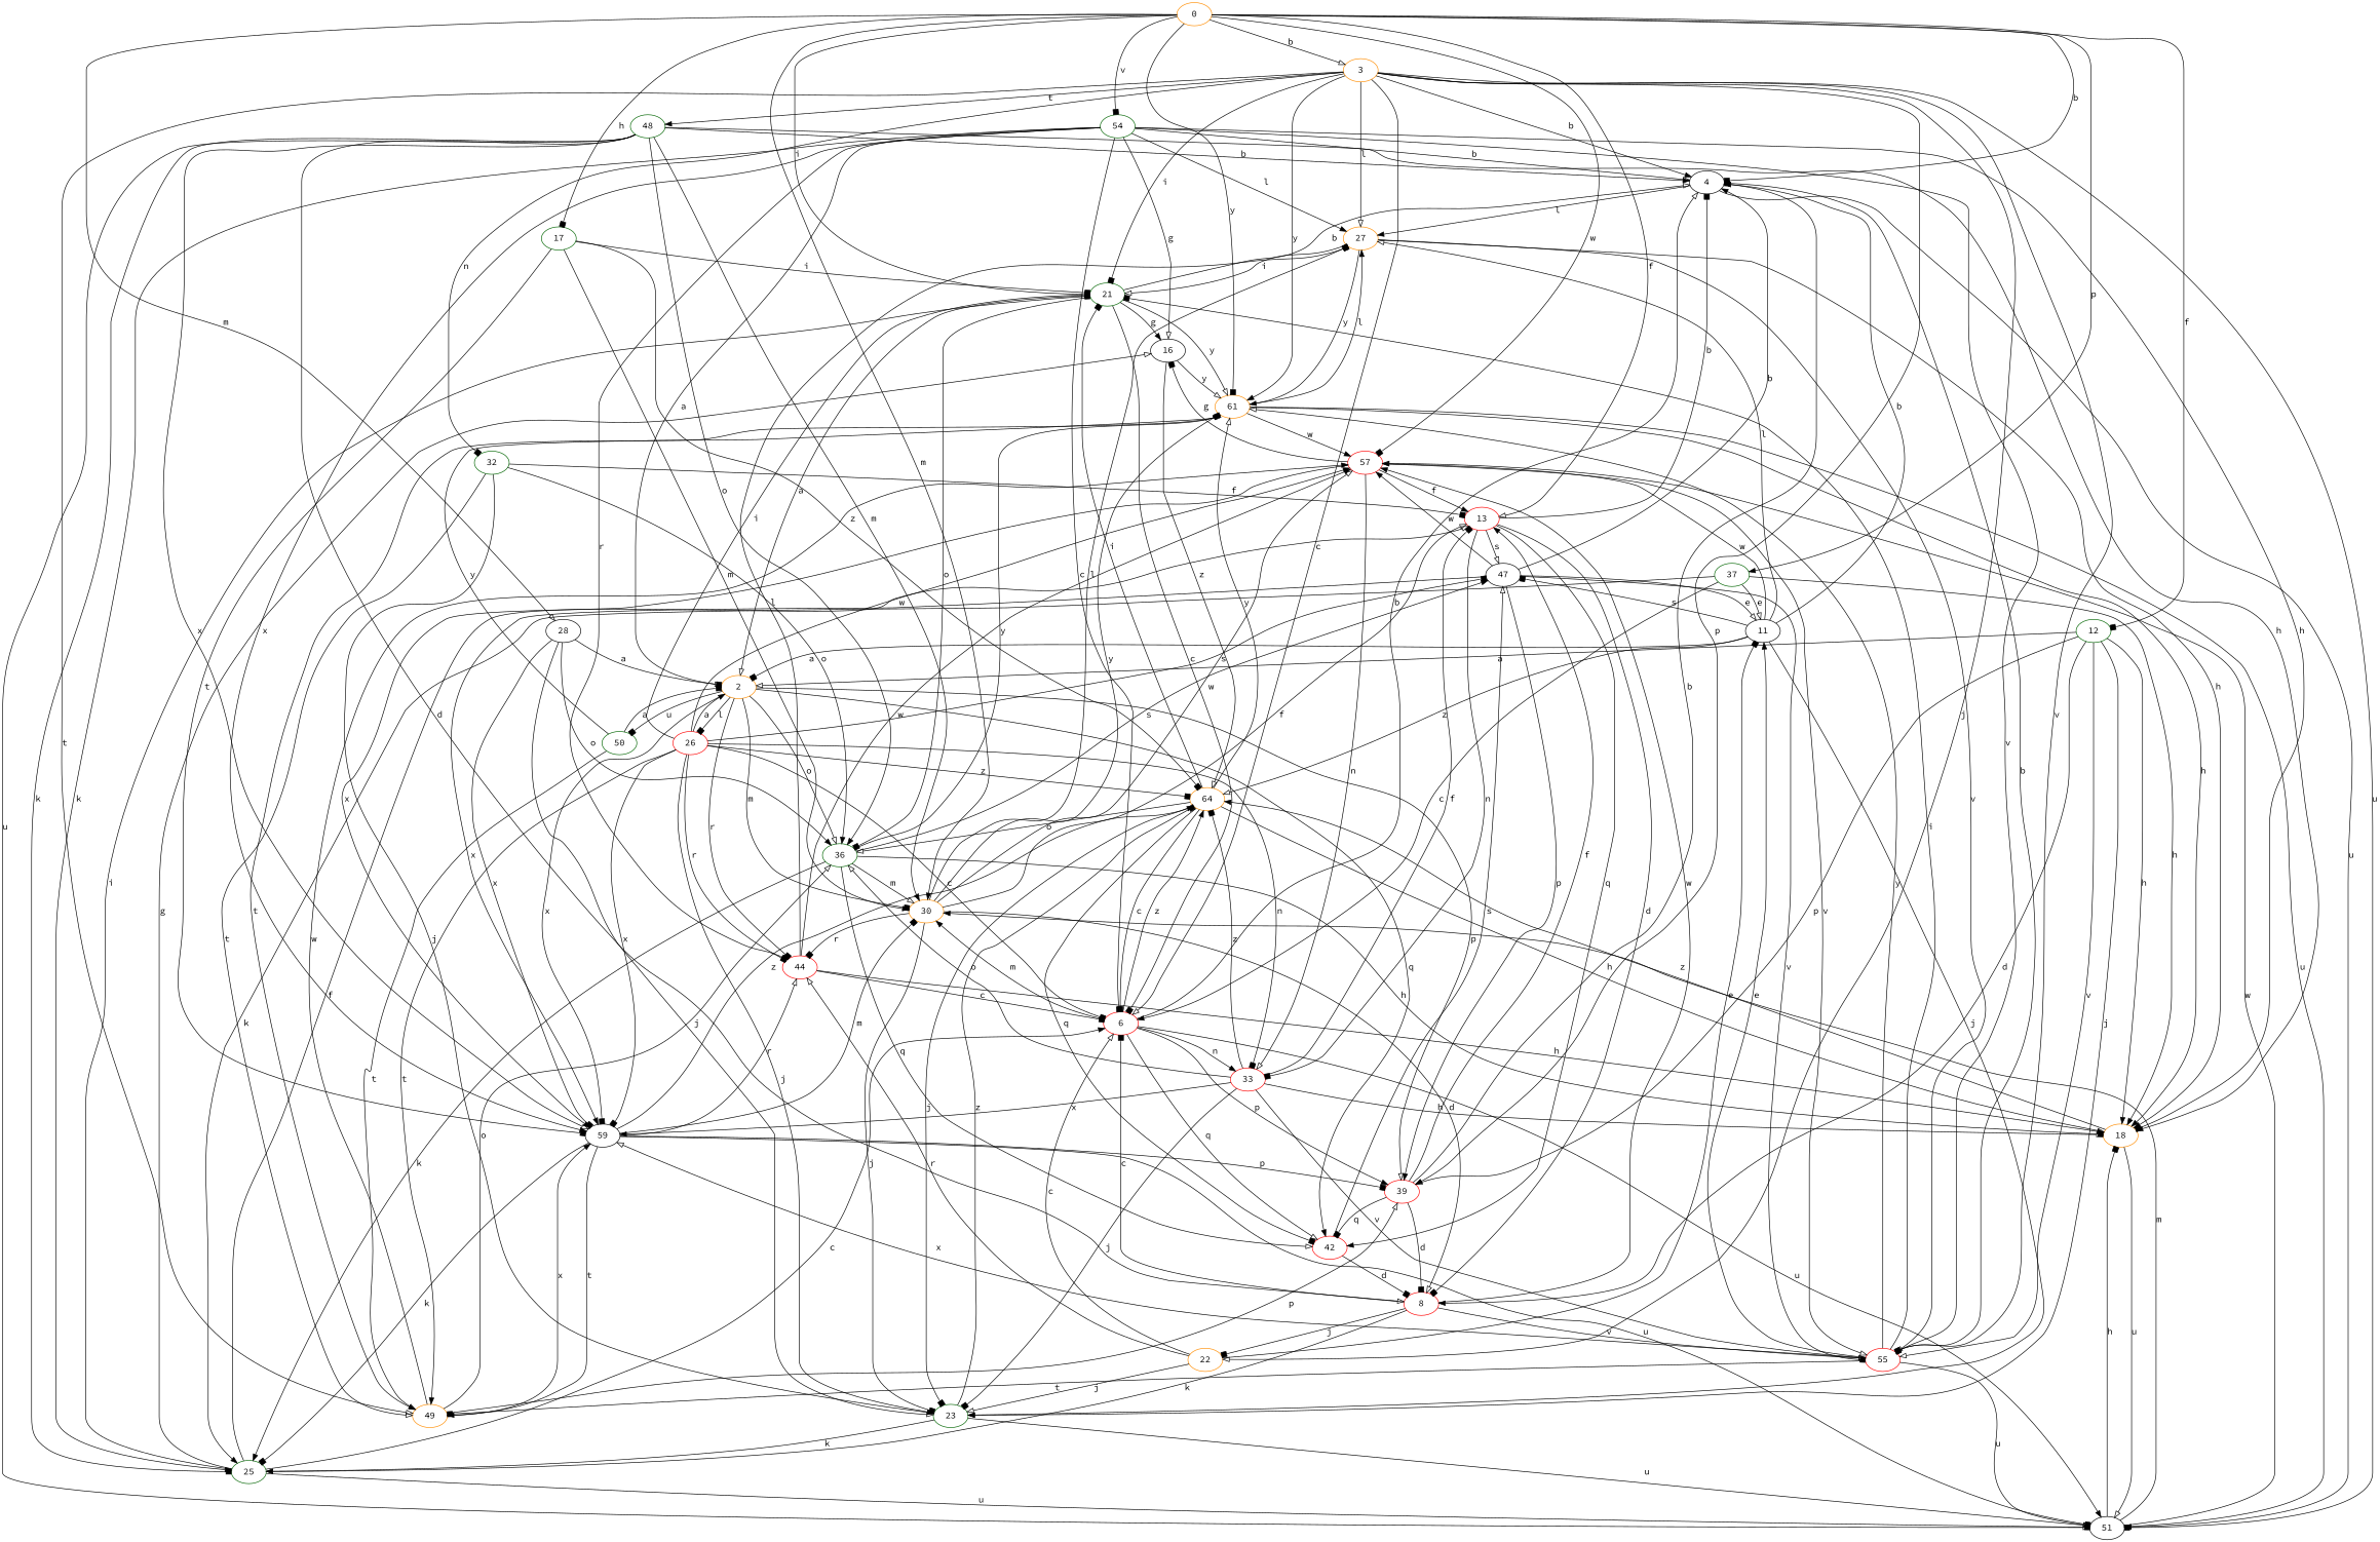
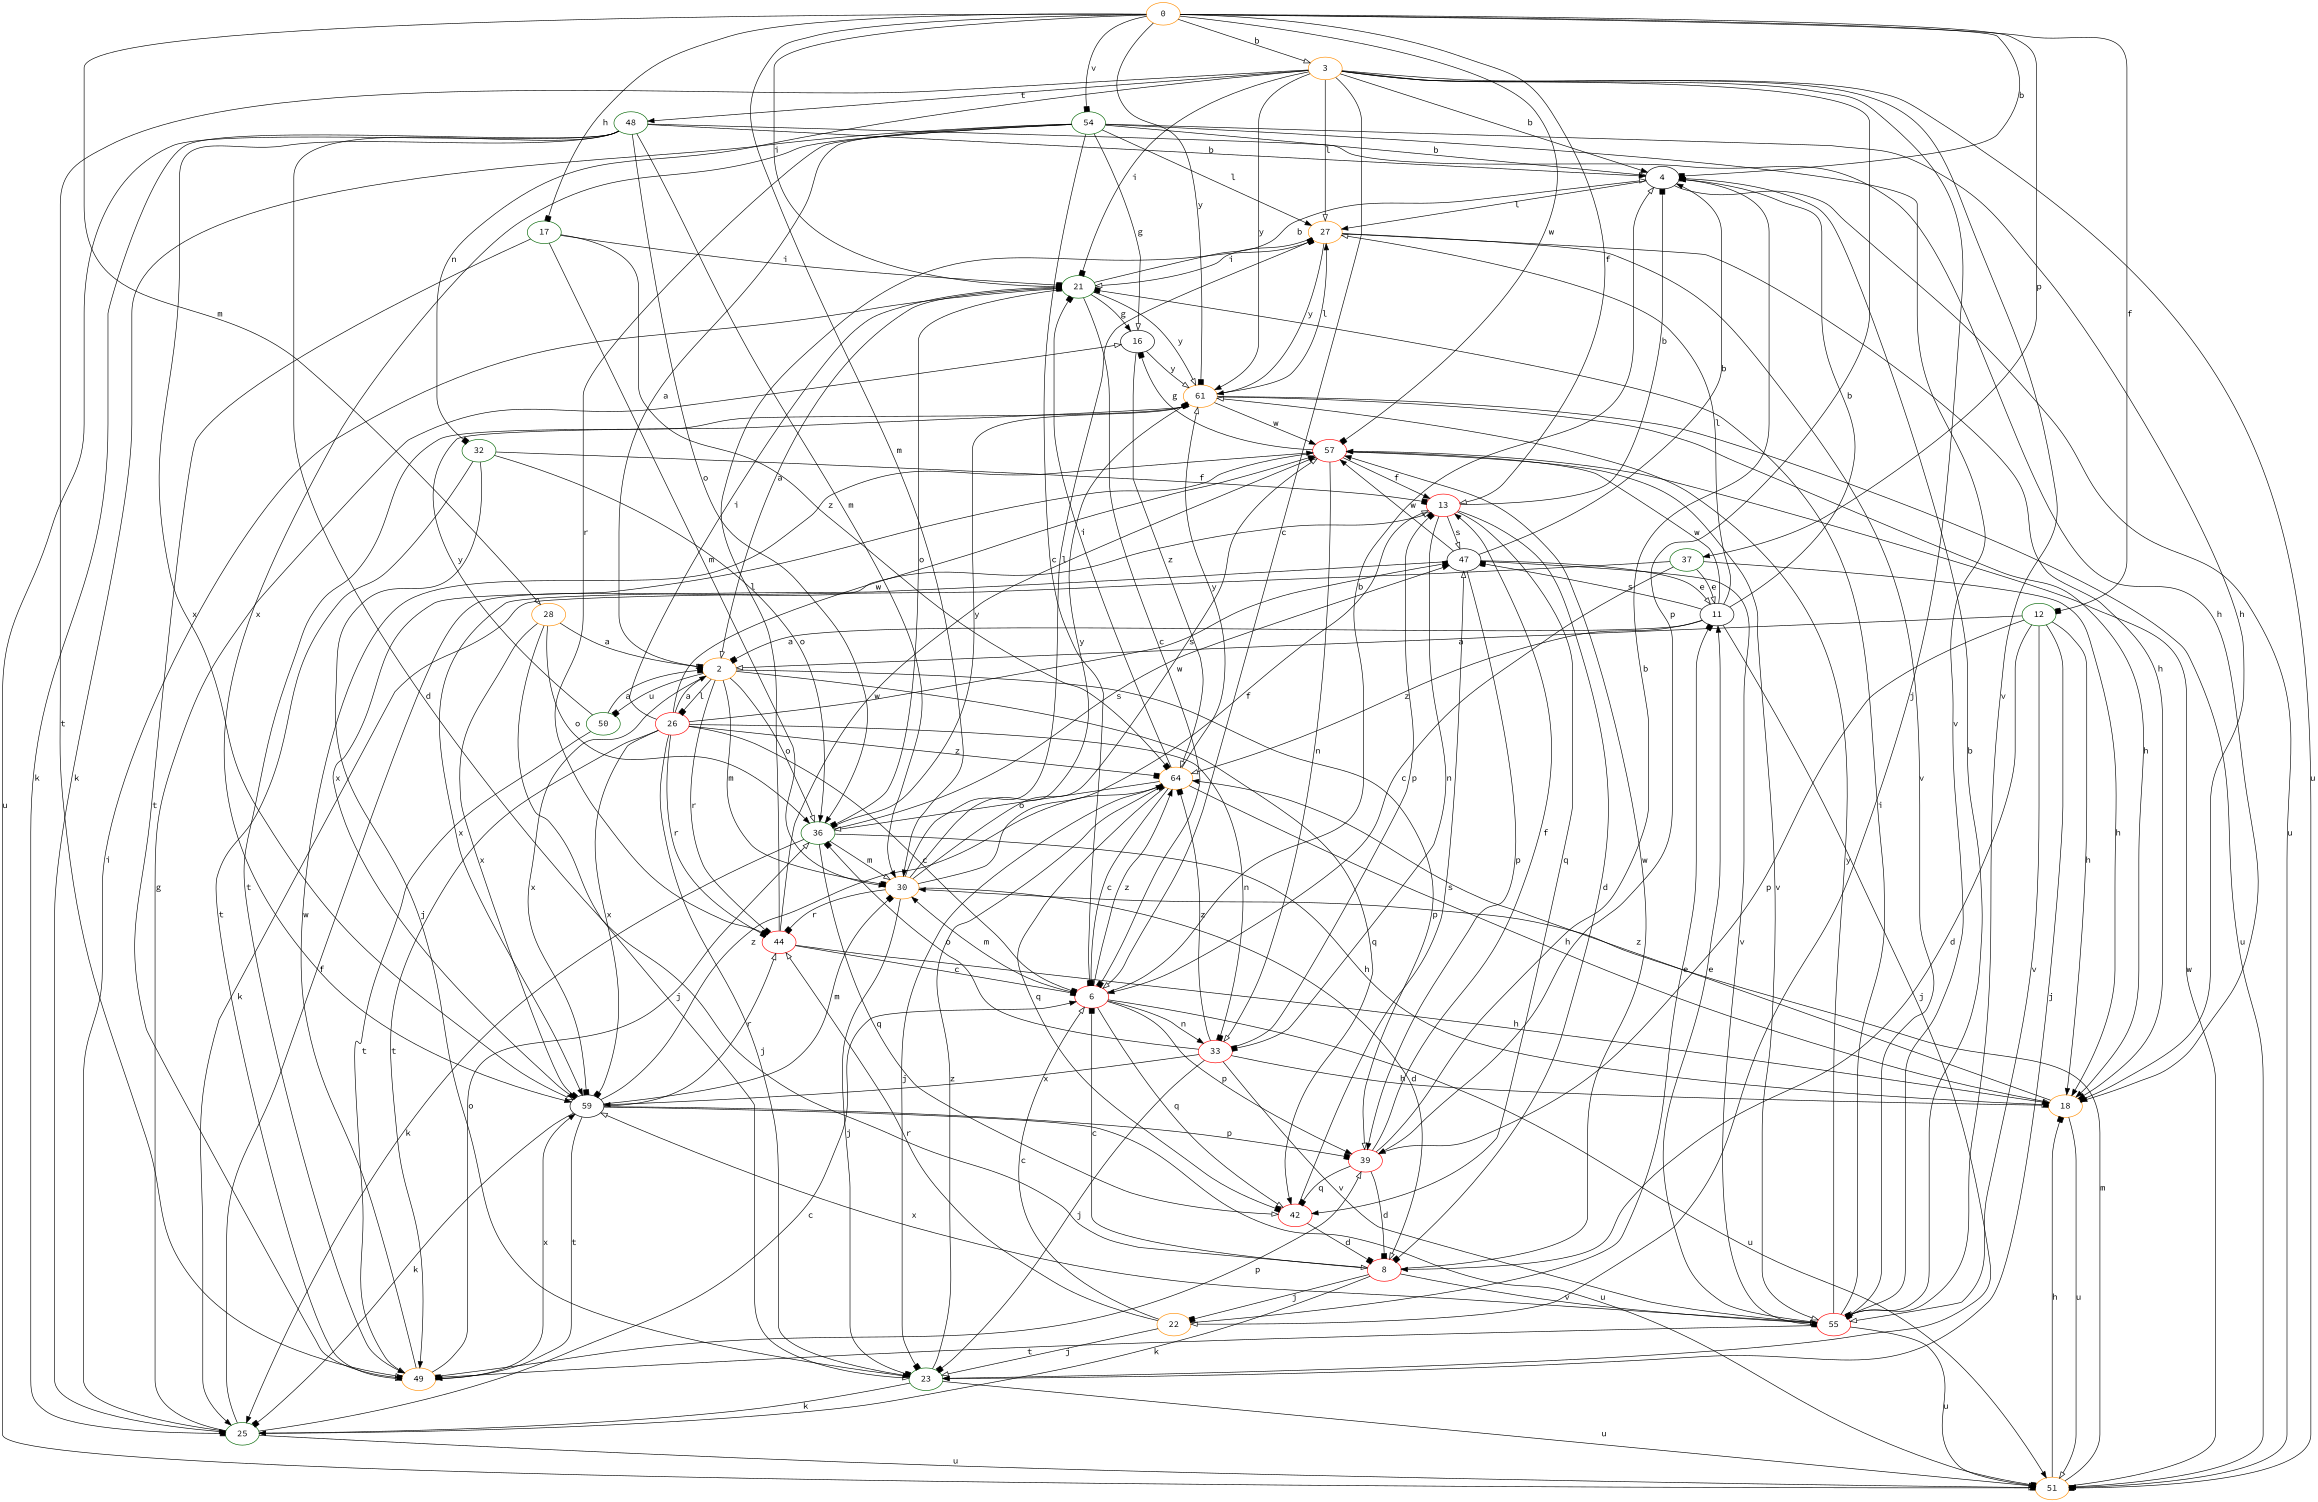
  strict digraph {
    fontname="Source Code Pro"
    node [color=darkorange fontname="Source Code Pro"]
    edge [arrowhead=box fontname="Source Code Pro"]
    0
    3
    4 [color=black]
    12 [color=darkgreen]
    13 [color=red]
    17 [color=darkgreen]
    21 [color=darkgreen]
-   28 [color=black]
+   28
    30
    37 [color=darkgreen]
    54 [color=darkgreen]
    57 [color=red]
    61
    39 [color=red]
    6 [color=red]
    22
    27
    32 [color=darkgreen]
    48 [color=darkgreen]
    49
-   51 [color=black]
+   51
    55 [color=red]
    2
    8 [color=red]
    23 [color=darkgreen]
    18
    42 [color=red]
    33 [color=red]
    47 [color=black]
    64
    36 [color=darkgreen]
    16 [color=black]
    59 [color=black]
    44 [color=red]
    25 [color=darkgreen]
    11 [color=black]
    26 [color=red]
    50 [color=darkgreen]
    0 -> 3 [arrowhead=onormal label=b]
    0 -> 4 [label=b]
    0 -> 12 [label=f]
    0 -> 13 [arrowhead=onormal label=f]
    0 -> 17 [label=h]
    0 -> 21 [label=i]
    0 -> 28 [arrowhead=onormal label=m]
    0 -> 30 [arrowhead=normal label=m]
    0 -> 37 [arrowhead=normal label=p]
    0 -> 54 [label=v]
    0 -> 57 [label=w]
    0 -> 61 [label=y]
    3 -> 4 [arrowhead=normal label=b]
    3 -> 21 [label=i]
    3 -> 61 [arrowhead=normal label=y]
    3 -> 39 [arrowhead=normal label=p]
    3 -> 6 [arrowhead=onormal label=c]
    3 -> 22 [arrowhead=onormal label=j]
    3 -> 27 [arrowhead=onormal label=l]
    3 -> 32 [label=n]
    3 -> 48 [arrowhead=normal label=t]
    3 -> 49 [arrowhead=onormal label=t]
    3 -> 51 [label=u]
    3 -> 55 [label=v]
    4 -> 27 [arrowhead=normal label=l]
    4 -> 51 [arrowhead=normal label=u]
    12 -> 39 [arrowhead=onormal label=p]
    12 -> 55 [arrowhead=onormal label=v]
    12 -> 2 [arrowhead=onormal label=a]
    12 -> 8 [arrowhead=normal label=d]
    12 -> 23 [arrowhead=normal label=j]
    12 -> 18 [arrowhead=normal label=h]
    13 -> 4 [label=b]
    13 -> 8 [label=d]
    13 -> 42 [arrowhead=normal label=q]
    13 -> 33 [label=n]
    13 -> 47 [arrowhead=onormal label=s]
    17 -> 21 [label=i]
    17 -> 30 [arrowhead=normal label=m]
-   17 -> 59 [label=t]
+   17 -> 49 [label=t]
    17 -> 64 [label=z]
    21 -> 4 [arrowhead=onormal label=b]
    21 -> 61 [arrowhead=onormal label=y]
    21 -> 6 [label=c]
    21 -> 2 [arrowhead=onormal label=a]
    21 -> 36 [label=o]
    21 -> 16 [arrowhead=normal label=g]
    28 -> 2 [arrowhead=onormal label=a]
    28 -> 23 [arrowhead=onormal label=j]
    28 -> 36 [arrowhead=normal label=o]
    28 -> 59 [label=x]
    30 -> 13 [arrowhead=onormal label=f]
    30 -> 57 [arrowhead=onormal label=w]
    30 -> 61 [arrowhead=normal label=y]
    30 -> 27 [label=l]
    30 -> 8 [arrowhead=onormal label=d]
    30 -> 23 [label=j]
    30 -> 44 [label=r]
    37 -> 6 [arrowhead=normal label=c]
    37 -> 18 [arrowhead=normal label=h]
    37 -> 25 [arrowhead=normal label=k]
    37 -> 11 [arrowhead=onormal label=e]
    54 -> 4 [arrowhead=onormal label=b]
    54 -> 6 [label=c]
    54 -> 27 [arrowhead=normal label=l]
    54 -> 55 [label=v]
    54 -> 2 [label=a]
    54 -> 18 [label=h]
    54 -> 16 [arrowhead=onormal label=g]
    54 -> 59 [arrowhead=normal label=x]
    54 -> 44 [label=r]
    54 -> 25 [arrowhead=normal label=k]
    57 -> 13 [arrowhead=normal label=f]
    57 -> 55 [arrowhead=onormal label=v]
    57 -> 33 [arrowhead=onormal label=n]
    57 -> 16 [label=g]
    57 -> 59 [arrowhead=normal label=x]
    61 -> 57 [arrowhead=normal label=w]
    61 -> 27 [arrowhead=normal label=l]
    61 -> 49 [arrowhead=normal label=t]
    61 -> 51 [arrowhead=normal label=u]
    61 -> 18 [arrowhead=normal label=h]
    39 -> 4 [arrowhead=normal label=b]
    39 -> 13 [arrowhead=normal label=f]
    39 -> 8 [label=d]
    39 -> 42 [label=q]
    6 -> 4 [arrowhead=onormal label=b]
    6 -> 30 [arrowhead=normal label=m]
    6 -> 39 [arrowhead=normal label=p]
    6 -> 51 [arrowhead=normal label=u]
    6 -> 42 [arrowhead=onormal label=q]
    6 -> 33 [arrowhead=normal label=n]
    6 -> 64 [arrowhead=normal label=z]
    22 -> 6 [arrowhead=onormal label=c]
    22 -> 23 [arrowhead=onormal label=j]
    22 -> 44 [arrowhead=onormal label=r]
    22 -> 11 [label=e]
    27 -> 21 [arrowhead=onormal label=i]
    27 -> 61 [arrowhead=normal label=y]
    27 -> 55 [arrowhead=onormal label=v]
    27 -> 18 [arrowhead=normal label=h]
    32 -> 13 [label=f]
    32 -> 49 [arrowhead=onormal label=t]
    32 -> 23 [arrowhead=normal label=j]
    32 -> 36 [arrowhead=normal label=o]
    48 -> 4 [arrowhead=normal label=b]
    48 -> 30 [arrowhead=normal label=m]
    48 -> 51 [arrowhead=onormal label=u]
    48 -> 8 [arrowhead=onormal label=d]
    48 -> 18 [arrowhead=normal label=h]
    48 -> 36 [arrowhead=normal label=o]
    48 -> 59 [arrowhead=onormal label=x]
    48 -> 25 [label=k]
    49 -> 57 [arrowhead=normal label=w]
    49 -> 39 [arrowhead=onormal label=p]
    49 -> 36 [arrowhead=onormal label=o]
    49 -> 59 [arrowhead=normal label=x]
    51 -> 30 [arrowhead=normal label=m]
    51 -> 57 [arrowhead=onormal label=w]
    51 -> 18 [label=h]
    55 -> 4 [label=b]
    55 -> 21 [label=i]
    55 -> 61 [arrowhead=onormal label=y]
    55 -> 49 [label=t]
    55 -> 51 [arrowhead=onormal label=u]
    55 -> 59 [arrowhead=onormal label=x]
    55 -> 11 [arrowhead=normal label=e]
    2 -> 30 [label=m]
    2 -> 39 [arrowhead=onormal label=p]
    2 -> 42 [arrowhead=normal label=q]
    2 -> 36 [arrowhead=onormal label=o]
    2 -> 59 [label=x]
    2 -> 44 [label=r]
    2 -> 26 [label=l]
    2 -> 50 [label=u]
    8 -> 57 [arrowhead=normal label=w]
    8 -> 6 [label=c]
    8 -> 22 [label=j]
    8 -> 55 [arrowhead=onormal label=v]
    8 -> 25 [arrowhead=onormal label=k]
    23 -> 51 [arrowhead=onormal label=u]
    23 -> 64 [label=z]
    23 -> 25 [arrowhead=normal label=k]
    18 -> 51 [arrowhead=onormal label=u]
    18 -> 64 [arrowhead=normal label=z]
    42 -> 8 [label=d]
    42 -> 47 [arrowhead=onormal label=s]
-   33 -> 13 [label=f]
+   33 -> 13 [label=p]
    33 -> 55 [arrowhead=onormal label=v]
    33 -> 23 [label=j]
    33 -> 18 [arrowhead=onormal label=h]
    33 -> 64 [label=z]
-   33 -> 36 [arrowhead=onormal label=o]
+   33 -> 36 [label=o]
    33 -> 59 [arrowhead=normal label=x]
    47 -> 4 [arrowhead=normal label=b]
    47 -> 57 [arrowhead=normal label=w]
    47 -> 39 [arrowhead=normal label=p]
    47 -> 55 [label=v]
    47 -> 59 [arrowhead=normal label=x]
    47 -> 11 [arrowhead=onormal label=e]
    64 -> 21 [label=i]
    64 -> 61 [arrowhead=onormal label=y]
    64 -> 6 [label=c]
    64 -> 23 [label=j]
    64 -> 18 [arrowhead=onormal label=h]
    64 -> 42 [label=q]
    64 -> 36 [arrowhead=onormal label=o]
    36 -> 30 [arrowhead=onormal label=m]
    36 -> 61 [label=y]
    36 -> 18 [label=h]
    36 -> 42 [arrowhead=onormal label=q]
    36 -> 47 [arrowhead=normal label=s]
    36 -> 25 [arrowhead=normal label=k]
    16 -> 61 [arrowhead=onormal label=y]
    16 -> 64 [arrowhead=onormal label=z]
    59 -> 30 [label=m]
    59 -> 39 [label=p]
    59 -> 49 [arrowhead=normal label=t]
    59 -> 51 [label=u]
    59 -> 64 [arrowhead=normal label=z]
    59 -> 44 [arrowhead=onormal label=r]
    59 -> 25 [label=k]
    44 -> 57 [arrowhead=normal label=w]
    44 -> 6 [label=c]
    44 -> 27 [label=l]
    44 -> 18 [arrowhead=normal label=h]
    25 -> 13 [arrowhead=onormal label=f]
    25 -> 21 [label=i]
    25 -> 6 [arrowhead=normal label=c]
    25 -> 51 [label=u]
    25 -> 16 [arrowhead=onormal label=g]
    11 -> 4 [arrowhead=normal label=b]
    11 -> 57 [arrowhead=normal label=w]
    11 -> 27 [arrowhead=onormal label=l]
    11 -> 2 [label=a]
    11 -> 23 [arrowhead=onormal label=j]
    11 -> 47 [label=s]
    11 -> 64 [arrowhead=onormal label=z]
    26 -> 21 [label=i]
    26 -> 57 [arrowhead=normal label=w]
    26 -> 6 [label=c]
    26 -> 49 [arrowhead=normal label=t]
    26 -> 2 [arrowhead=normal label=a]
    26 -> 23 [arrowhead=onormal label=j]
    26 -> 33 [label=n]
    26 -> 47 [label=s]
    26 -> 64 [label=z]
    26 -> 59 [label=x]
    26 -> 44 [label=r]
    50 -> 61 [arrowhead=onormal label=y]
    50 -> 49 [arrowhead=onormal label=t]
    50 -> 2 [label=a]
  }
